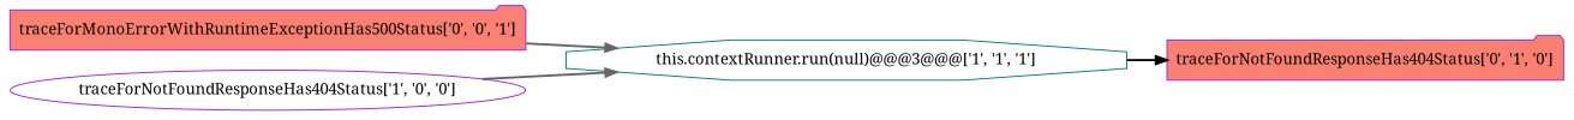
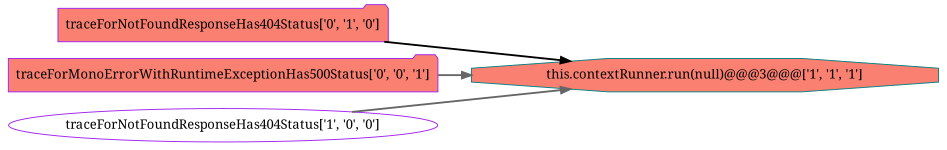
  digraph {
    fontname="Noto Serif"
    rankdir=LR
    node [color=purple fillcolor=salmon fontname="Noto Serif" shape=folder style=filled]
    edge [color=gray40 fontname="Noto Serif" style=bold]
    n1 [label="traceForNotFoundResponseHas404Status['0', '1', '0']"]
-   n2 [color=teal fillcolor=white label="this.contextRunner.run(null)@@@3@@@['1', '1', '1']" shape=octagon]
+   n2 [color=teal label="this.contextRunner.run(null)@@@3@@@['1', '1', '1']" shape=octagon]
    n3 [label="traceForMonoErrorWithRuntimeExceptionHas500Status['0', '0', '1']"]
    n4 [fillcolor=white label="traceForNotFoundResponseHas404Status['1', '0', '0']" shape=ellipse]
-   n2 -> n1 [color=black]
+   n1 -> n2 [color=black]
    n3 -> n2
    n4 -> n2
  }
